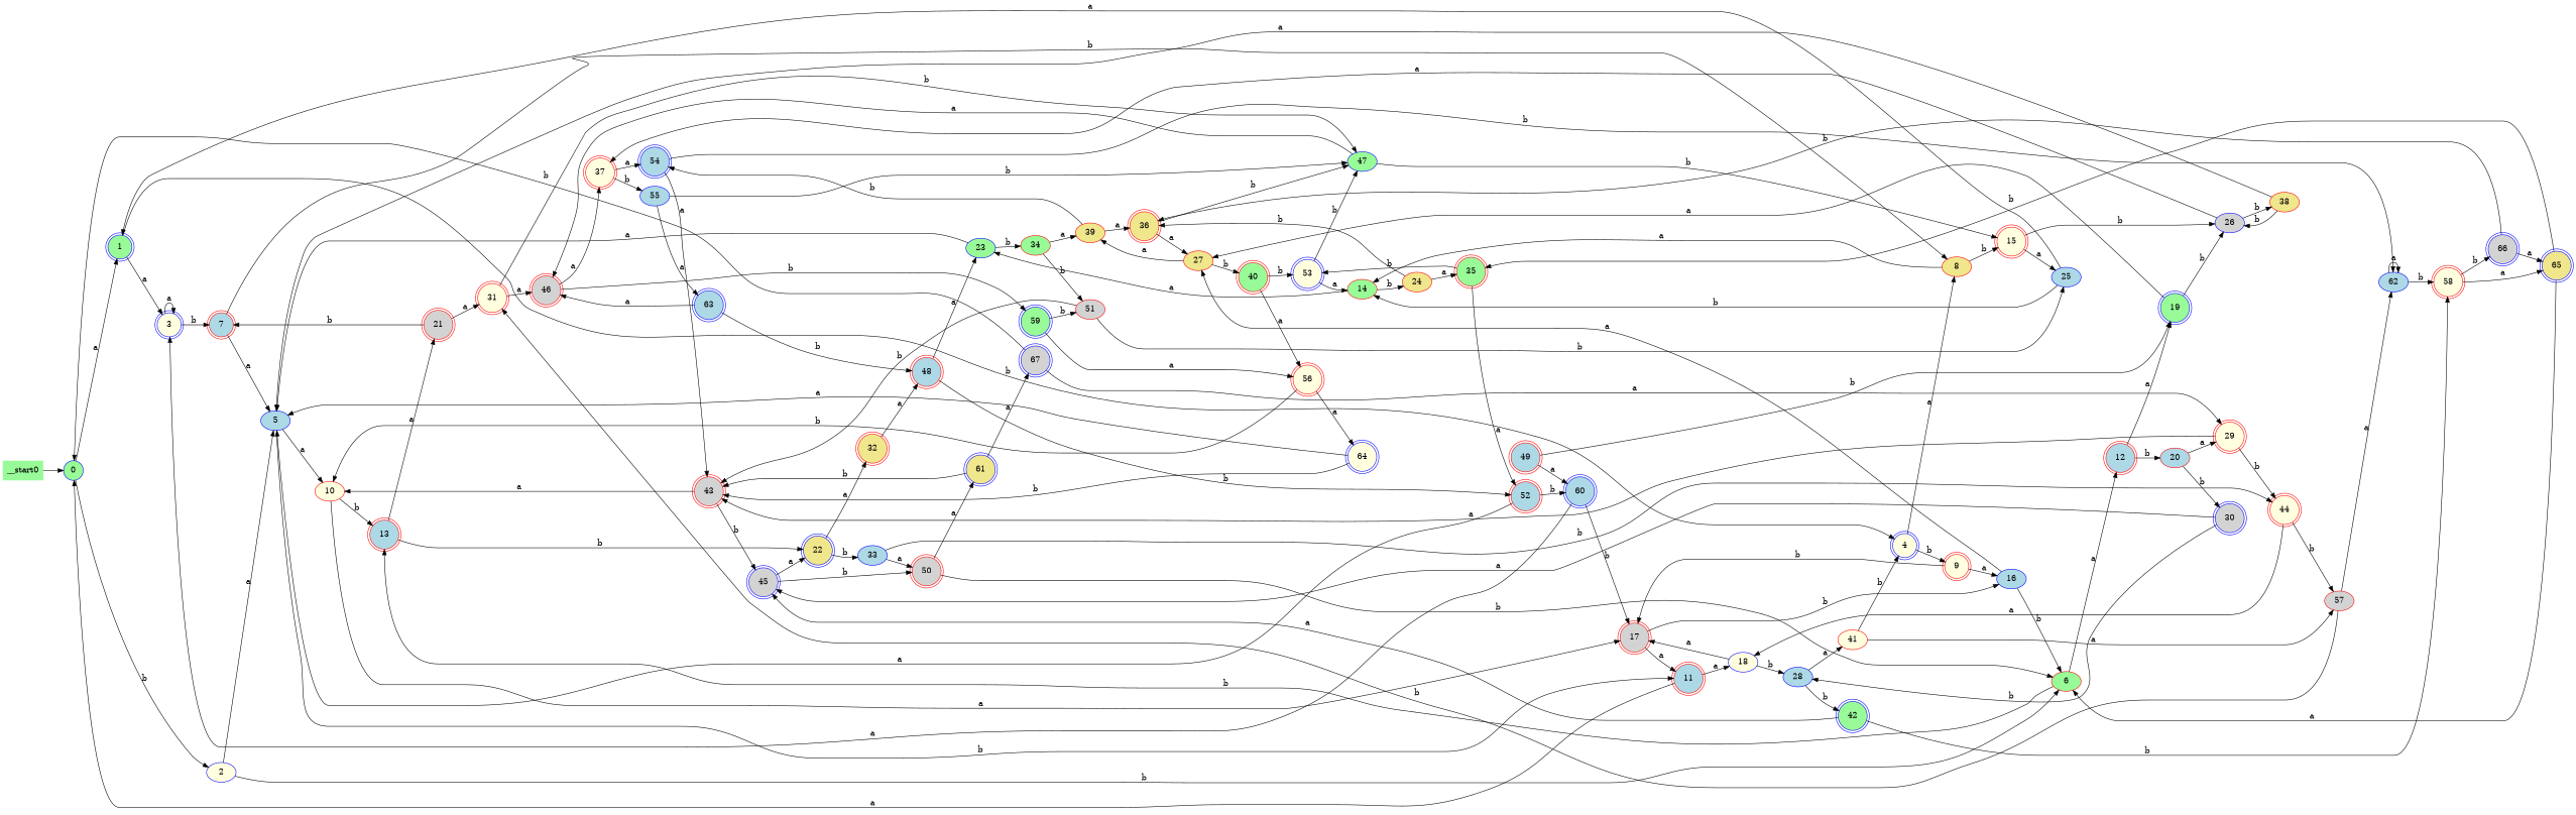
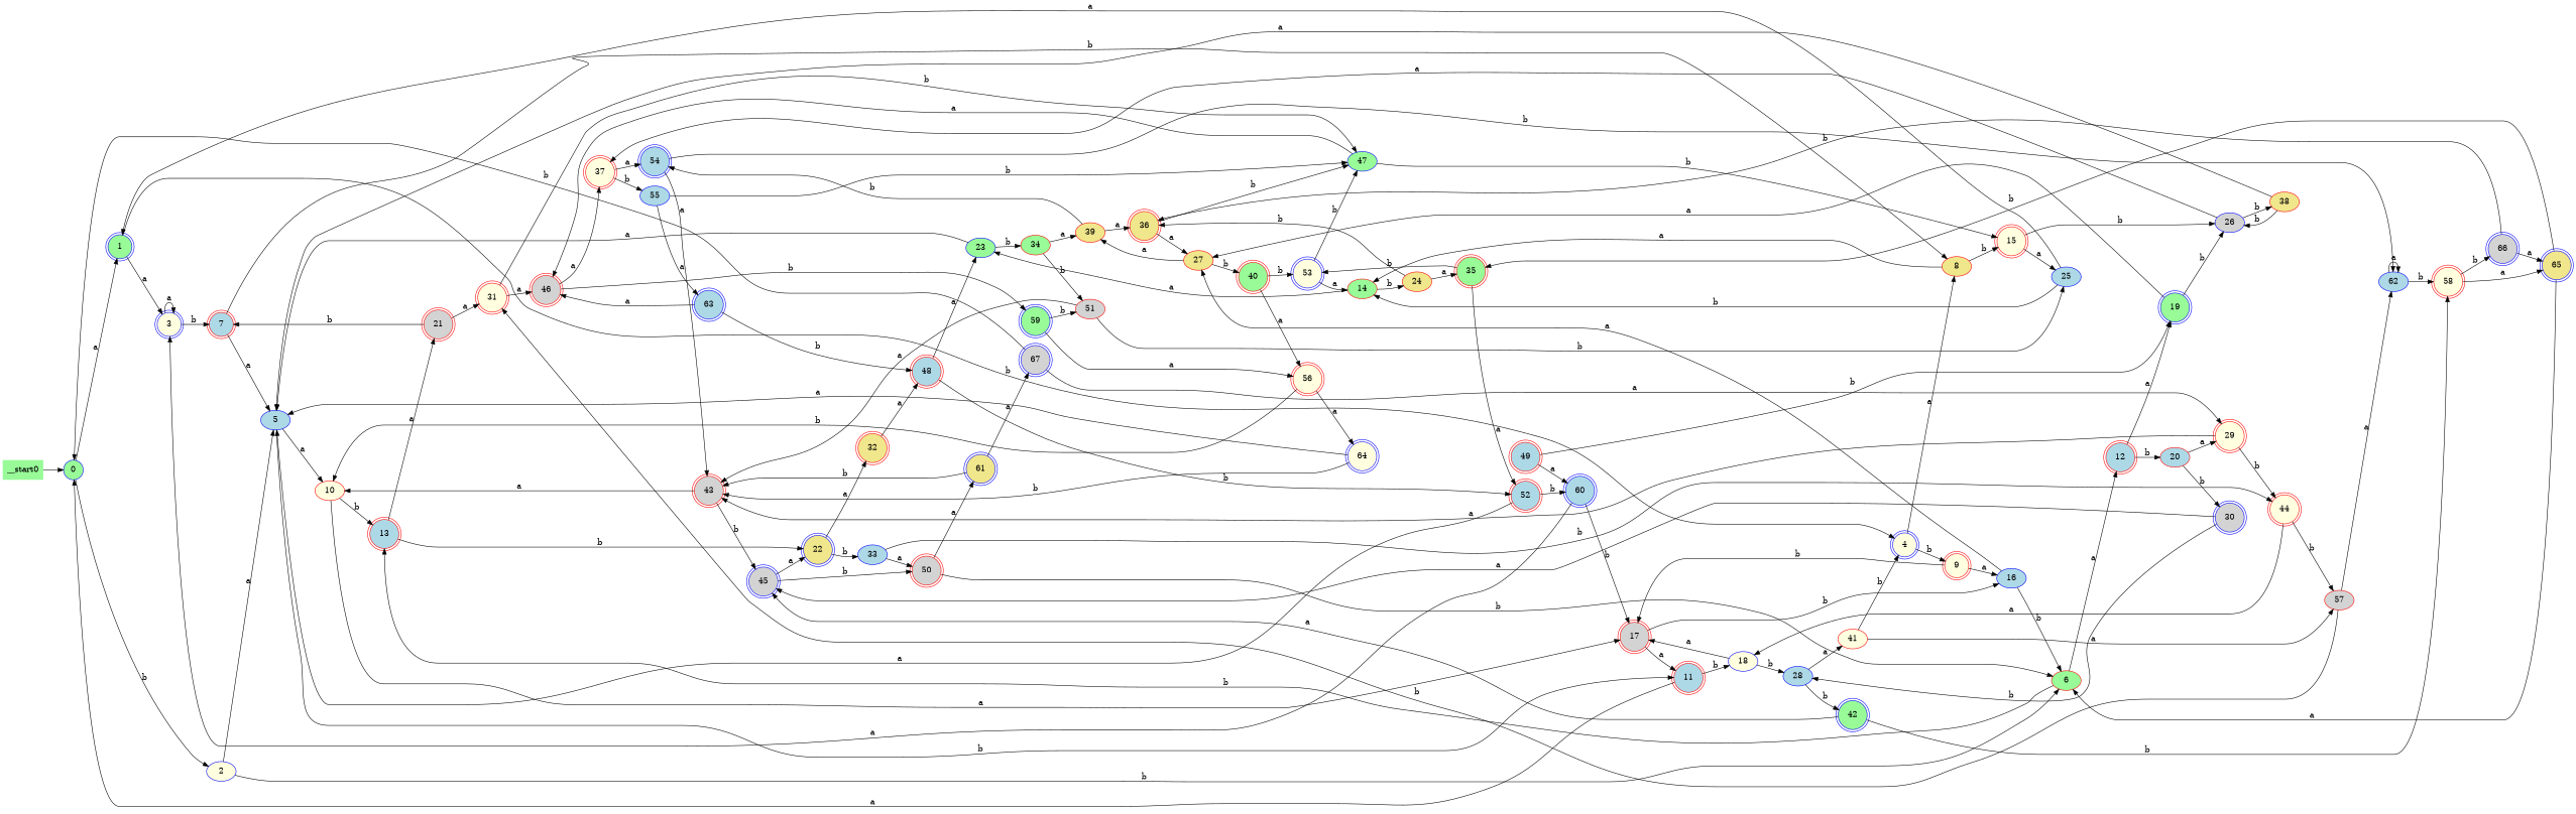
  digraph {
    rankdir=LR
    node [color=red fillcolor=lightblue shape=doublecircle style=filled]
    __start0 [color=blue fillcolor=palegreen shape=none]
    0 [color=blue fillcolor=palegreen shape=circle]
    1 [color=blue fillcolor=palegreen]
    2 [color=blue fillcolor=lightyellow shape=""]
    3 [color=blue fillcolor=lightyellow]
    4 [color=blue fillcolor=lightyellow]
    5 [color=blue shape=""]
    6 [fillcolor=palegreen shape=""]
    7
    8 [fillcolor=khaki shape=""]
    9 [fillcolor=lightyellow]
    10 [fillcolor=lightyellow shape=""]
    11
    12
    13
    14 [fillcolor=palegreen shape=""]
    15 [fillcolor=lightyellow]
    16 [color=blue shape=""]
    17 [fillcolor=lightgrey]
    18 [color=blue fillcolor=lightyellow shape=""]
    19 [color=blue fillcolor=palegreen]
    20 [shape=""]
    21 [fillcolor=lightgrey]
    22 [color=blue fillcolor=khaki]
    23 [color=blue fillcolor=palegreen shape=""]
    24 [fillcolor=khaki shape=""]
    25 [color=blue shape=""]
    26 [color=blue fillcolor=lightgrey shape=""]
    27 [fillcolor=khaki shape=""]
    28 [color=blue shape=""]
    29 [fillcolor=lightyellow]
    30 [color=blue fillcolor=lightgrey]
    31 [fillcolor=lightyellow]
    32 [fillcolor=khaki]
    33 [color=blue shape=""]
    34 [fillcolor=palegreen shape=""]
    35 [fillcolor=palegreen]
    36 [fillcolor=khaki]
    37 [fillcolor=lightyellow]
    38 [fillcolor=khaki shape=""]
    39 [fillcolor=khaki shape=""]
    40 [fillcolor=palegreen]
    41 [fillcolor=lightyellow shape=""]
    42 [color=blue fillcolor=palegreen]
    43 [fillcolor=lightgrey]
    44 [fillcolor=lightyellow]
    45 [color=blue fillcolor=lightgrey]
    46 [fillcolor=lightgrey]
    47 [color=blue fillcolor=palegreen shape=""]
    48
    50 [fillcolor=lightgrey]
    51 [fillcolor=lightgrey shape=""]
    52
    53 [color=blue fillcolor=lightyellow]
    54 [color=blue]
    55 [color=blue shape=""]
    56 [fillcolor=lightyellow]
    57 [fillcolor=lightgrey shape=""]
    58 [fillcolor=lightyellow]
    59 [color=blue fillcolor=palegreen]
    49
    60 [color=blue]
    61 [color=blue fillcolor=khaki]
    62 [color=blue shape=""]
    63 [color=blue]
    64 [color=blue fillcolor=lightyellow]
    65 [color=blue fillcolor=khaki]
    66 [color=blue fillcolor=lightgrey]
    67 [color=blue fillcolor=lightgrey]
    __start0 -> 0
    0 -> 1 [label=a]
    0 -> 2 [label=b]
    1 -> 3 [label=a]
    1 -> 4 [label=b]
    2 -> 5 [label=a]
    2 -> 6 [label=b]
    3 -> 3 [label=a]
    3 -> 7 [label=b]
    4 -> 8 [label=a]
    4 -> 9 [label=b]
    5 -> 10 [label=a]
    5 -> 11 [label=b]
    6 -> 12 [label=a]
    6 -> 13 [label=b]
    7 -> 5 [label=a]
    7 -> 8 [label=b]
    8 -> 14 [label=a]
    8 -> 15 [label=b]
    9 -> 16 [label=a]
    9 -> 17 [label=b]
    10 -> 13 [label=b]
    10 -> 17 [label=a]
    11 -> 0 [label=a]
-   11 -> 18 [label=a]
+   11 -> 18 [label=b]
    12 -> 19 [label=a]
    12 -> 20 [label=b]
    13 -> 21 [label=a]
    13 -> 22 [label=b]
    14 -> 23 [label=a]
    14 -> 24 [label=b]
    15 -> 25 [label=a]
    15 -> 26 [label=b]
    16 -> 6 [label=b]
    16 -> 27 [label=a]
    17 -> 11 [label=a]
    17 -> 16 [label=b]
    18 -> 17 [label=a]
    18 -> 28 [label=b]
    19 -> 26 [label=b]
    19 -> 27 [label=a]
    20 -> 29 [label=a]
    20 -> 30 [label=b]
    21 -> 7 [label=b]
    21 -> 31 [label=a]
    22 -> 32 [label=a]
    22 -> 33 [label=b]
    23 -> 5 [label=a]
    23 -> 34 [label=b]
    24 -> 35 [label=a]
    24 -> 36 [label=b]
    25 -> 1 [label=a]
    25 -> 14 [label=b]
    26 -> 37 [label=a]
    26 -> 38 [label=b]
    27 -> 39 [label=a]
    27 -> 40 [label=b]
    28 -> 41 [label=a]
    28 -> 42 [label=b]
    29 -> 43 [label=a]
    29 -> 44 [label=b]
    30 -> 28 [label=b]
    30 -> 45 [label=a]
    31 -> 46 [label=a]
    31 -> 47 [label=b]
    32 -> 48 [label=a]
    33 -> 44 [label=b]
    33 -> 50 [label=a]
    34 -> 39 [label=a]
    34 -> 51 [label=b]
    35 -> 52 [label=a]
    35 -> 53 [label=b]
    36 -> 27 [label=a]
    36 -> 47 [label=b]
    37 -> 54 [label=a]
    37 -> 55 [label=b]
    38 -> 5 [label=a]
    38 -> 26 [label=b]
    39 -> 36 [label=a]
    39 -> 54 [label=b]
    40 -> 53 [label=b]
    40 -> 56 [label=a]
    41 -> 4 [label=b]
    41 -> 57 [label=a]
    42 -> 45 [label=a]
    42 -> 58 [label=b]
    43 -> 10 [label=a]
    43 -> 45 [label=b]
    44 -> 18 [label=a]
    44 -> 57 [label=b]
    45 -> 22 [label=a]
    45 -> 50 [label=b]
    46 -> 37 [label=a]
    46 -> 59 [label=b]
    47 -> 15 [label=b]
    47 -> 46 [label=a]
    48 -> 23 [label=a]
    48 -> 52 [label=b]
    50 -> 6 [label=b]
    50 -> 61 [label=a]
    51 -> 25 [label=b]
-   51 -> 43 [label=b]
+   51 -> 43 [label=a]
    52 -> 5 [label=a]
    52 -> 60 [label=b]
    53 -> 14 [label=a]
    53 -> 47 [label=b]
    54 -> 43 [label=a]
    54 -> 62 [label=b]
    55 -> 47 [label=b]
    55 -> 63 [label=a]
    56 -> 10 [label=b]
    56 -> 64 [label=a]
    57 -> 31 [label=b]
    57 -> 62 [label=a]
    58 -> 65 [label=a]
    58 -> 66 [label=b]
    59 -> 51 [label=b]
    59 -> 56 [label=a]
    49 -> 19 [label=b]
    49 -> 60 [label=a]
    60 -> 3 [label=a]
    60 -> 17 [label=b]
    61 -> 43 [label=b]
    61 -> 67 [label=a]
    62 -> 58 [label=b]
    62 -> 62 [label=a]
    63 -> 46 [label=a]
    63 -> 48 [label=b]
    64 -> 5 [label=a]
    64 -> 43 [label=b]
    65 -> 6 [label=a]
    65 -> 35 [label=b]
    66 -> 36 [label=b]
    66 -> 65 [label=a]
    67 -> 0 [label=b]
    67 -> 29 [label=a]
  }
